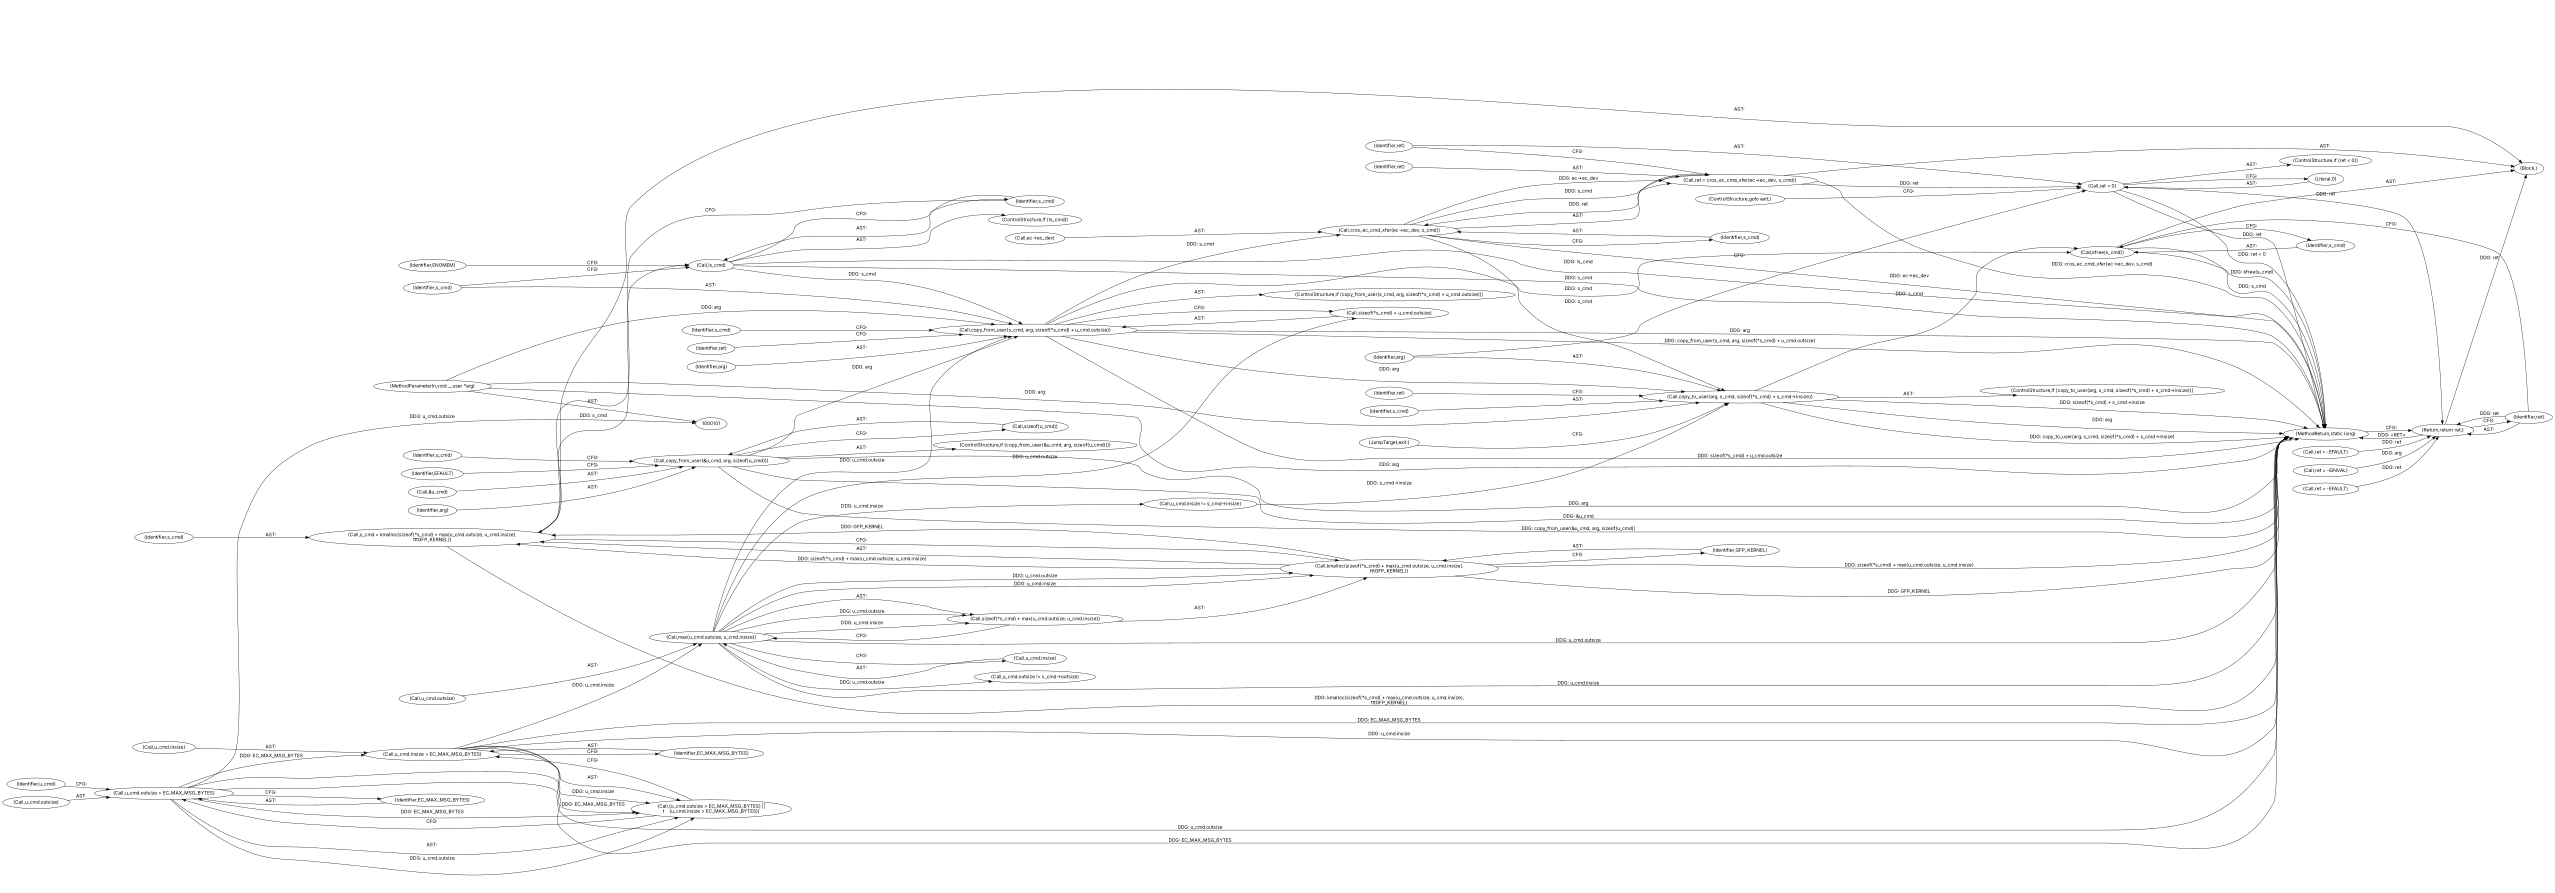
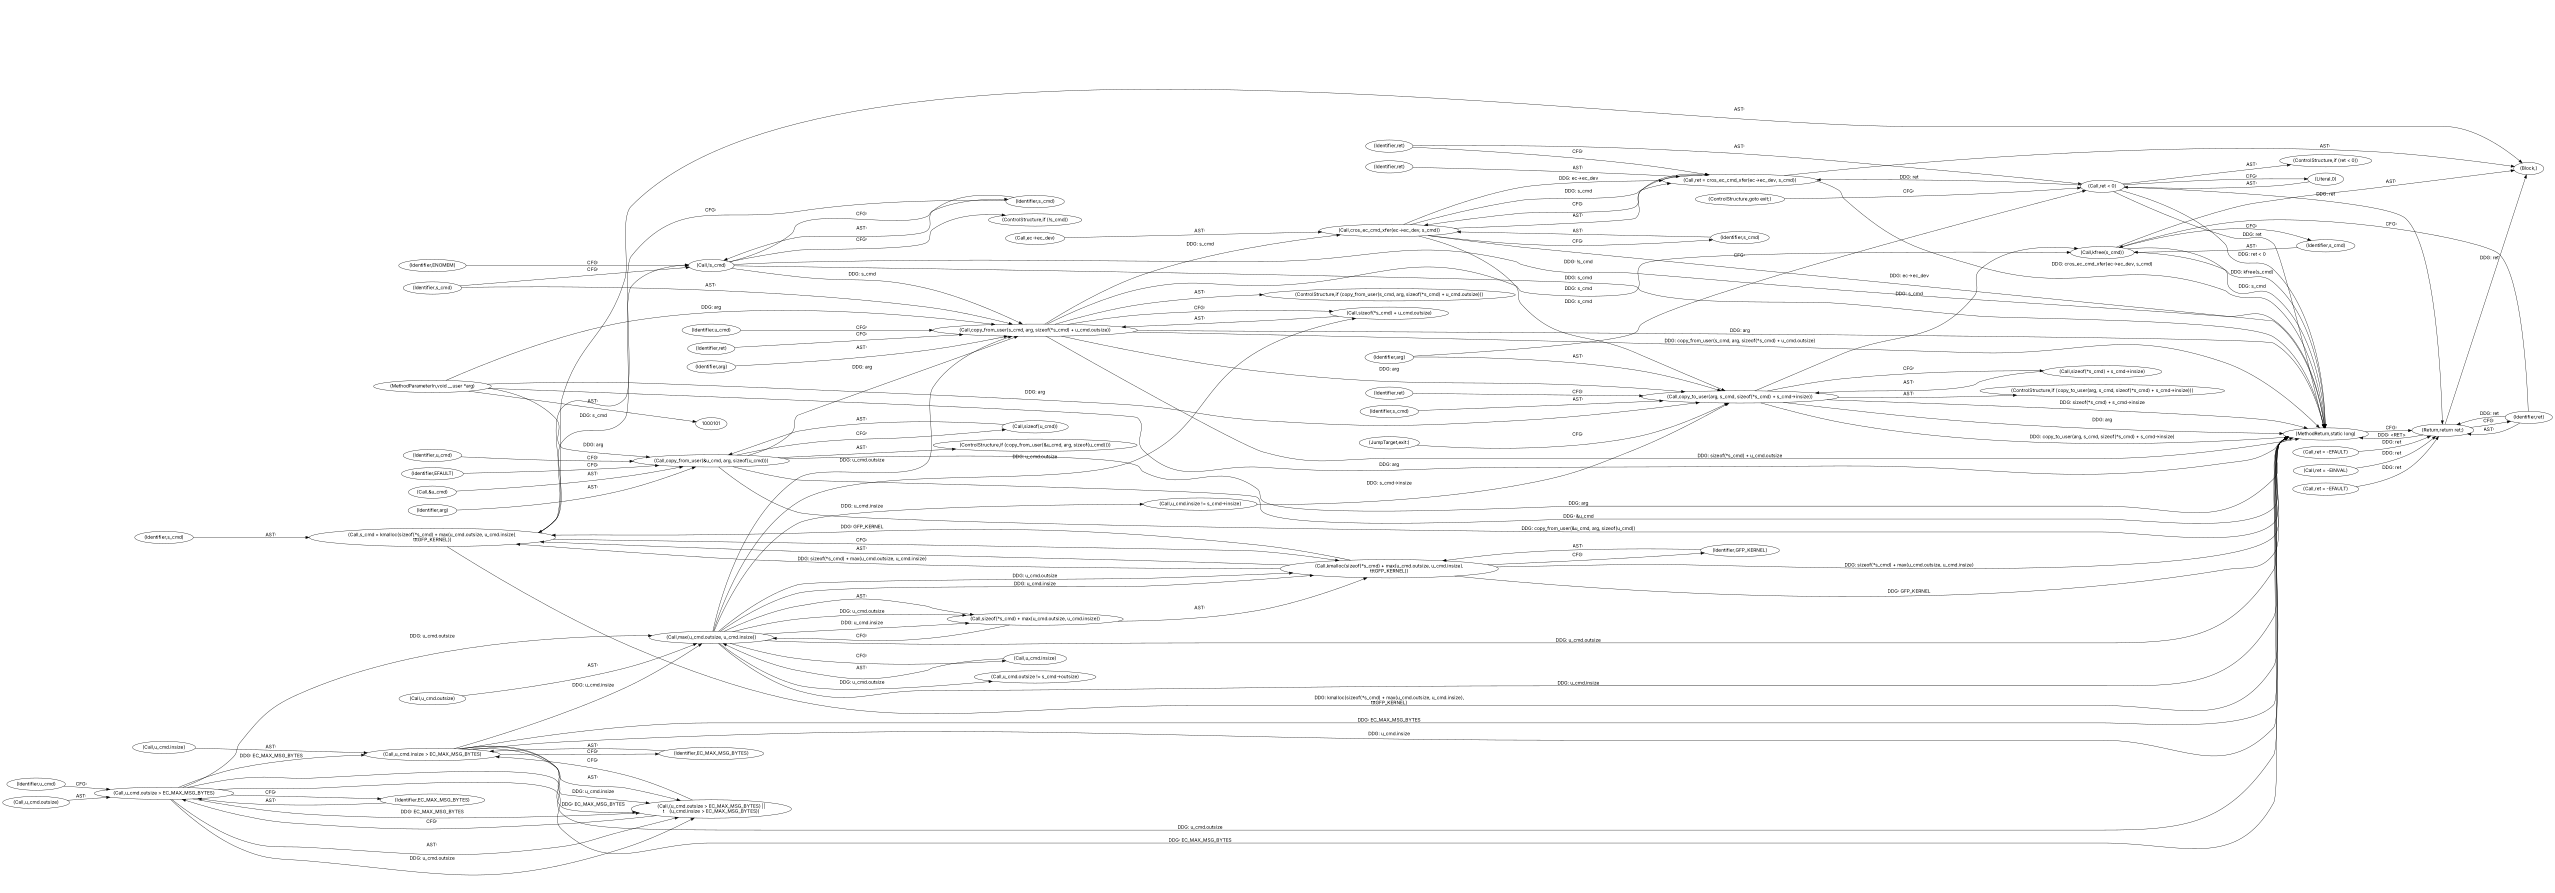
  digraph {
    fontname=Inter
    rankdir=LR
    node [fontname=Inter]
    edge [fontname=Inter]
    n1 [label="(Call,copy_from_user(s_cmd, arg, sizeof(*s_cmd) + u_cmd.outsize))"]
    n2 [label="(Call,cros_ec_cmd_xfer(ec->ec_dev, s_cmd))"]
    n3 [label="(Call,copy_to_user(arg, s_cmd, sizeof(*s_cmd) + s_cmd->insize))"]
    n4 [label="(Call,kfree(s_cmd))"]
    n5 [label="(MethodReturn,static long)"]
    n6 [label="(ControlStructure,if (copy_from_user(s_cmd, arg, sizeof(*s_cmd) + u_cmd.outsize)))"]
    n7 [label="(Call,sizeof(*s_cmd) + u_cmd.outsize)"]
    n8 [label="(Call,ret = cros_ec_cmd_xfer(ec->ec_dev, s_cmd))"]
    n9 [label="(Identifier,s_cmd)"]
    n10 [label="(ControlStructure,if (copy_to_user(arg, s_cmd, sizeof(*s_cmd) + s_cmd->insize)))"]
+   n11 [label="(Call,sizeof(*s_cmd) + s_cmd->insize)"]
    n12 [label="(Block,)"]
    n13 [label="(Identifier,s_cmd)"]
    n14 [label="(Return,return ret;)"]
    n15 [label="(Call,!s_cmd)"]
    n16 [label="(ControlStructure,if (!s_cmd))"]
    n17 [label="(Identifier,s_cmd)"]
    n18 [label="(Call,s_cmd = kmalloc(sizeof(*s_cmd) + max(u_cmd.outsize, u_cmd.insize),\n\t\t\tGFP_KERNEL))"]
    n19 [label="(Call,kmalloc(sizeof(*s_cmd) + max(u_cmd.outsize, u_cmd.insize),\n\t\t\tGFP_KERNEL))"]
    n20 [label="(Identifier,GFP_KERNEL)"]
    n21 [label="(Call,max(u_cmd.outsize, u_cmd.insize))"]
    n22 [label="(Call,u_cmd.insize != s_cmd->insize)"]
    n23 [label="(Call,sizeof(*s_cmd) + max(u_cmd.outsize, u_cmd.insize))"]
    n24 [label="(Call,u_cmd.outsize != s_cmd->outsize)"]
    n25 [label="(Call,u_cmd.insize)"]
    n26 [label="(Call,u_cmd.outsize > EC_MAX_MSG_BYTES)"]
    n27 [label="(Call,u_cmd.insize > EC_MAX_MSG_BYTES)"]
    n28 [label="(Call,(u_cmd.outsize > EC_MAX_MSG_BYTES) ||\n\t    (u_cmd.insize > EC_MAX_MSG_BYTES))"]
    n29 [label="(Identifier,EC_MAX_MSG_BYTES)"]
    n30 [label="(Identifier,EC_MAX_MSG_BYTES)"]
    n31 [label="(Call,copy_from_user(&u_cmd, arg, sizeof(u_cmd)))"]
    n32 [label="(Call,sizeof(u_cmd))"]
    n33 [label="(ControlStructure,if (copy_from_user(&u_cmd, arg, sizeof(u_cmd))))"]
    n34 [label="(MethodParameterIn,void __user *arg)"]
    1000101
    n36 [label="(Call,ret < 0)"]
    n37 [label="(Literal,0)"]
    n38 [label="(ControlStructure,if (ret < 0))"]
    n39 [label="(Identifier,ret)"]
    n40 [label="(Call,ret = -EFAULT)"]
    n41 [label="(Call,ret = -EINVAL)"]
    n42 [label="(Identifier,u_cmd)"]
    n43 [label="(Call,u_cmd.insize)"]
    n44 [label="(Identifier,ret)"]
    n45 [label="(Identifier,u_cmd)"]
    n46 [label="(Call,ret = -EFAULT)"]
    n47 [label="(Identifier,ret)"]
    n48 [label="(Identifier,s_cmd)"]
    n49 [label="(Identifier,arg)"]
    n50 [label="(Identifier,EFAULT)"]
    n51 [label="(Call,u_cmd.outsize)"]
    n52 [label="(Call,&u_cmd)"]
    n53 [label="(Identifier,s_cmd)"]
    n54 [label="(Call,ec->ec_dev)"]
    n55 [label="(Identifier,arg)"]
    n56 [label="(ControlStructure,goto exit;)"]
    n57 [label="(Identifier,ENOMEM)"]
    n58 [label="(Identifier,u_cmd)"]
    n59 [label="(Identifier,arg)"]
    n60 [label="(Identifier,ret)"]
    n61 [label="(Identifier,s_cmd)"]
    n62 [label="(Identifier,ret)"]
    n63 [label="(Call,u_cmd.outsize)"]
    n64 [label="(JumpTarget,exit:)"]
    n1 -> n2 [label="DDG: s_cmd"]
    n1 -> n3 [label="DDG: arg"]
    n1 -> n4 [label="DDG: s_cmd"]
    n1 -> n5 [label="DDG: arg"]
    n1 -> n5 [label="DDG: copy_from_user(s_cmd, arg, sizeof(*s_cmd) + u_cmd.outsize)"]
    n1 -> n5 [label="DDG: sizeof(*s_cmd) + u_cmd.outsize"]
    n1 -> n6 [label="AST: "]
    n1 -> n7 [label="CFG: "]
    n2 -> n3 [label="DDG: s_cmd"]
    n2 -> n5 [label="DDG: ec->ec_dev"]
    n2 -> n8 [label="AST: "]
    n2 -> n8 [label="DDG: ec->ec_dev"]
    n2 -> n8 [label="DDG: s_cmd"]
    n2 -> n9 [label="CFG: "]
    n3 -> n4 [label="DDG: s_cmd"]
    n3 -> n5 [label="DDG: sizeof(*s_cmd) + s_cmd->insize"]
    n3 -> n5 [label="DDG: arg"]
    n3 -> n5 [label="DDG: copy_to_user(arg, s_cmd, sizeof(*s_cmd) + s_cmd->insize)"]
    n3 -> n10 [label="AST: "]
+   n3 -> n11 [label="CFG: "]
    n4 -> n5 [label="DDG: kfree(s_cmd)"]
    n4 -> n5 [label="DDG: s_cmd"]
    n4 -> n12 [label="AST: "]
    n4 -> n13 [label="CFG: "]
    n5 -> n14 [label="CFG: "]
    n7 -> n1 [label="AST: "]
-   n8 -> n2 [label="DDG: ret"]
+   n8 -> n2 [label="CFG: "]
    n8 -> n5 [label="DDG: cros_ec_cmd_xfer(ec->ec_dev, s_cmd)"]
    n8 -> n12 [label="AST: "]
-   n8 -> n36 [label="DDG: ret"]
+   n36 -> n8 [label="DDG: ret"]
    n9 -> n2 [label="AST: "]
+   n11 -> n3 [label="AST: "]
    n13 -> n4 [label="AST: "]
    n14 -> n5 [label="DDG: <RET>"]
    n14 -> n12 [label="DDG: ret"]
    n14 -> n39 [label="CFG: "]
    n15 -> n1 [label="DDG: s_cmd"]
    n15 -> n5 [label="DDG: !s_cmd"]
    n15 -> n5 [label="DDG: s_cmd"]
-   n15 -> n16 [label="AST: "]
+   n15 -> n16 [label="CFG: "]
    n15 -> n17 [label="CFG: "]
    n17 -> n15 [label="AST: "]
    n17 -> n18 [label="CFG: "]
    n18 -> n5 [label="DDG: kmalloc(sizeof(*s_cmd) + max(u_cmd.outsize, u_cmd.insize),\n\t\t\tGFP_KERNEL)"]
    n18 -> n12 [label="AST: "]
    n18 -> n15 [label="DDG: s_cmd"]
    n18 -> n19 [label="CFG: "]
    n19 -> n5 [label="DDG: sizeof(*s_cmd) + max(u_cmd.outsize, u_cmd.insize)"]
    n19 -> n5 [label="DDG: GFP_KERNEL"]
    n19 -> n18 [label="AST: "]
    n19 -> n18 [label="DDG: sizeof(*s_cmd) + max(u_cmd.outsize, u_cmd.insize)"]
    n19 -> n18 [label="DDG: GFP_KERNEL"]
    n19 -> n20 [label="CFG: "]
    n20 -> n19 [label="AST: "]
    n21 -> n1 [label="DDG: u_cmd.outsize"]
    n21 -> n5 [label="DDG: u_cmd.outsize"]
    n21 -> n5 [label="DDG: u_cmd.insize"]
    n21 -> n7 [label="DDG: u_cmd.outsize"]
    n21 -> n19 [label="DDG: u_cmd.outsize"]
    n21 -> n19 [label="DDG: u_cmd.insize"]
    n21 -> n22 [label="DDG: u_cmd.insize"]
    n21 -> n23 [label="AST: "]
    n21 -> n23 [label="DDG: u_cmd.outsize"]
    n21 -> n23 [label="DDG: u_cmd.insize"]
    n21 -> n24 [label="DDG: u_cmd.outsize"]
    n21 -> n25 [label="CFG: "]
    n22 -> n3 [label="DDG: s_cmd->insize"]
    n23 -> n19 [label="AST: "]
    n23 -> n21 [label="CFG: "]
    n25 -> n21 [label="AST: "]
    n26 -> n5 [label="DDG: u_cmd.outsize"]
    n26 -> n5 [label="DDG: EC_MAX_MSG_BYTES"]
-   n26 -> 1000101 [label="DDG: u_cmd.outsize"]
+   n26 -> n21 [label="DDG: u_cmd.outsize"]
    n26 -> n27 [label="DDG: EC_MAX_MSG_BYTES"]
    n26 -> n28 [label="AST: "]
    n26 -> n28 [label="DDG: u_cmd.outsize"]
    n26 -> n28 [label="DDG: EC_MAX_MSG_BYTES"]
    n26 -> n29 [label="CFG: "]
    n27 -> n5 [label="DDG: u_cmd.insize"]
    n27 -> n5 [label="DDG: EC_MAX_MSG_BYTES"]
    n27 -> n21 [label="DDG: u_cmd.insize"]
    n27 -> n28 [label="AST: "]
    n27 -> n28 [label="DDG: u_cmd.insize"]
    n27 -> n28 [label="DDG: EC_MAX_MSG_BYTES"]
    n27 -> n30 [label="CFG: "]
    n28 -> n26 [label="CFG: "]
    n28 -> n27 [label="CFG: "]
    n29 -> n26 [label="AST: "]
    n30 -> n27 [label="AST: "]
    n31 -> n1 [label="DDG: arg"]
    n31 -> n5 [label="DDG: arg"]
    n31 -> n5 [label="DDG: &u_cmd"]
    n31 -> n5 [label="DDG: copy_from_user(&u_cmd, arg, sizeof(u_cmd))"]
    n31 -> n32 [label="CFG: "]
    n31 -> n33 [label="AST: "]
    n32 -> n31 [label="AST: "]
    n34 -> n1 [label="DDG: arg"]
    n34 -> n3 [label="DDG: arg"]
    n34 -> n5 [label="DDG: arg"]
+   n34 -> n31 [label="DDG: arg"]
    n34 -> 1000101 [label="AST: "]
    n36 -> n5 [label="DDG: ret"]
    n36 -> n5 [label="DDG: ret < 0"]
    n36 -> n14 [label="DDG: ret"]
    n36 -> n37 [label="CFG: "]
    n36 -> n38 [label="AST: "]
    n37 -> n36 [label="AST: "]
    n39 -> n4 [label="CFG: "]
    n39 -> n14 [label="AST: "]
    n39 -> n14 [label="DDG: ret"]
    n40 -> n14 [label="DDG: ret"]
-   n41 -> n14 [label="DDG: arg"]
+   n41 -> n14 [label="DDG: ret"]
    n42 -> n1 [label="CFG: "]
    n43 -> n27 [label="AST: "]
    n44 -> n3 [label="CFG: "]
    n45 -> n31 [label="CFG: "]
    n46 -> n14 [label="DDG: ret"]
    n47 -> n1 [label="CFG: "]
    n48 -> n3 [label="AST: "]
    n49 -> n1 [label="AST: "]
    n50 -> n31 [label="CFG: "]
    n51 -> n21 [label="AST: "]
    n52 -> n31 [label="AST: "]
    n53 -> n1 [label="AST: "]
    n53 -> n15 [label="CFG: "]
    n54 -> n2 [label="AST: "]
    n55 -> n3 [label="AST: "]
    n55 -> n36 [label="CFG: "]
    n56 -> n36 [label="CFG: "]
    n57 -> n15 [label="CFG: "]
    n58 -> n26 [label="CFG: "]
    n59 -> n31 [label="AST: "]
    n60 -> n8 [label="AST: "]
    n61 -> n18 [label="AST: "]
    n62 -> n8 [label="CFG: "]
    n62 -> n36 [label="AST: "]
    n63 -> n26 [label="AST: "]
    n64 -> n3 [label="CFG: "]
  }
